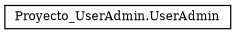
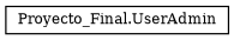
  digraph {
    rankdir=LR
    fontname="DejaVu Serif"
-   n1 [color=black fillcolor=white fontname="DejaVu Serif" fontsize=10 height=0.2 label="Proyecto_UserAdmin.UserAdmin" shape=record style=filled width=0.4]
+   n1 [color=black fillcolor=white fontname="DejaVu Serif" fontsize=10 height=0.2 label="Proyecto_Final.UserAdmin" shape=record style=filled width=0.4]
  }
